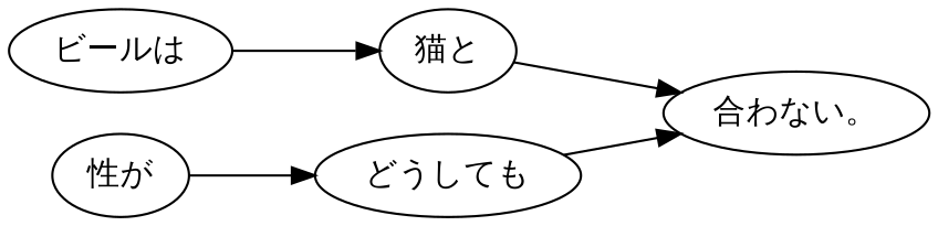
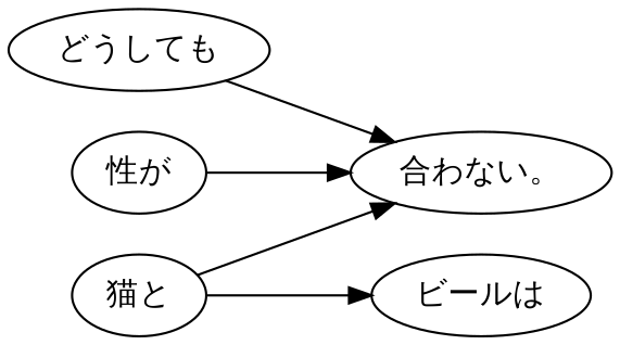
  digraph {
    rankdir=LR
    n1 [label="どうしても"]
    n2 [label="合わない。"]
    n3 [label="猫と"]
    n4 [label="ビールは"]
    n5 [label="性が"]
    n1 -> n2
    n3 -> n2
-   n4 -> n3
-   n5 -> n1
+   n3 -> n4
+   n5 -> n2
  }
